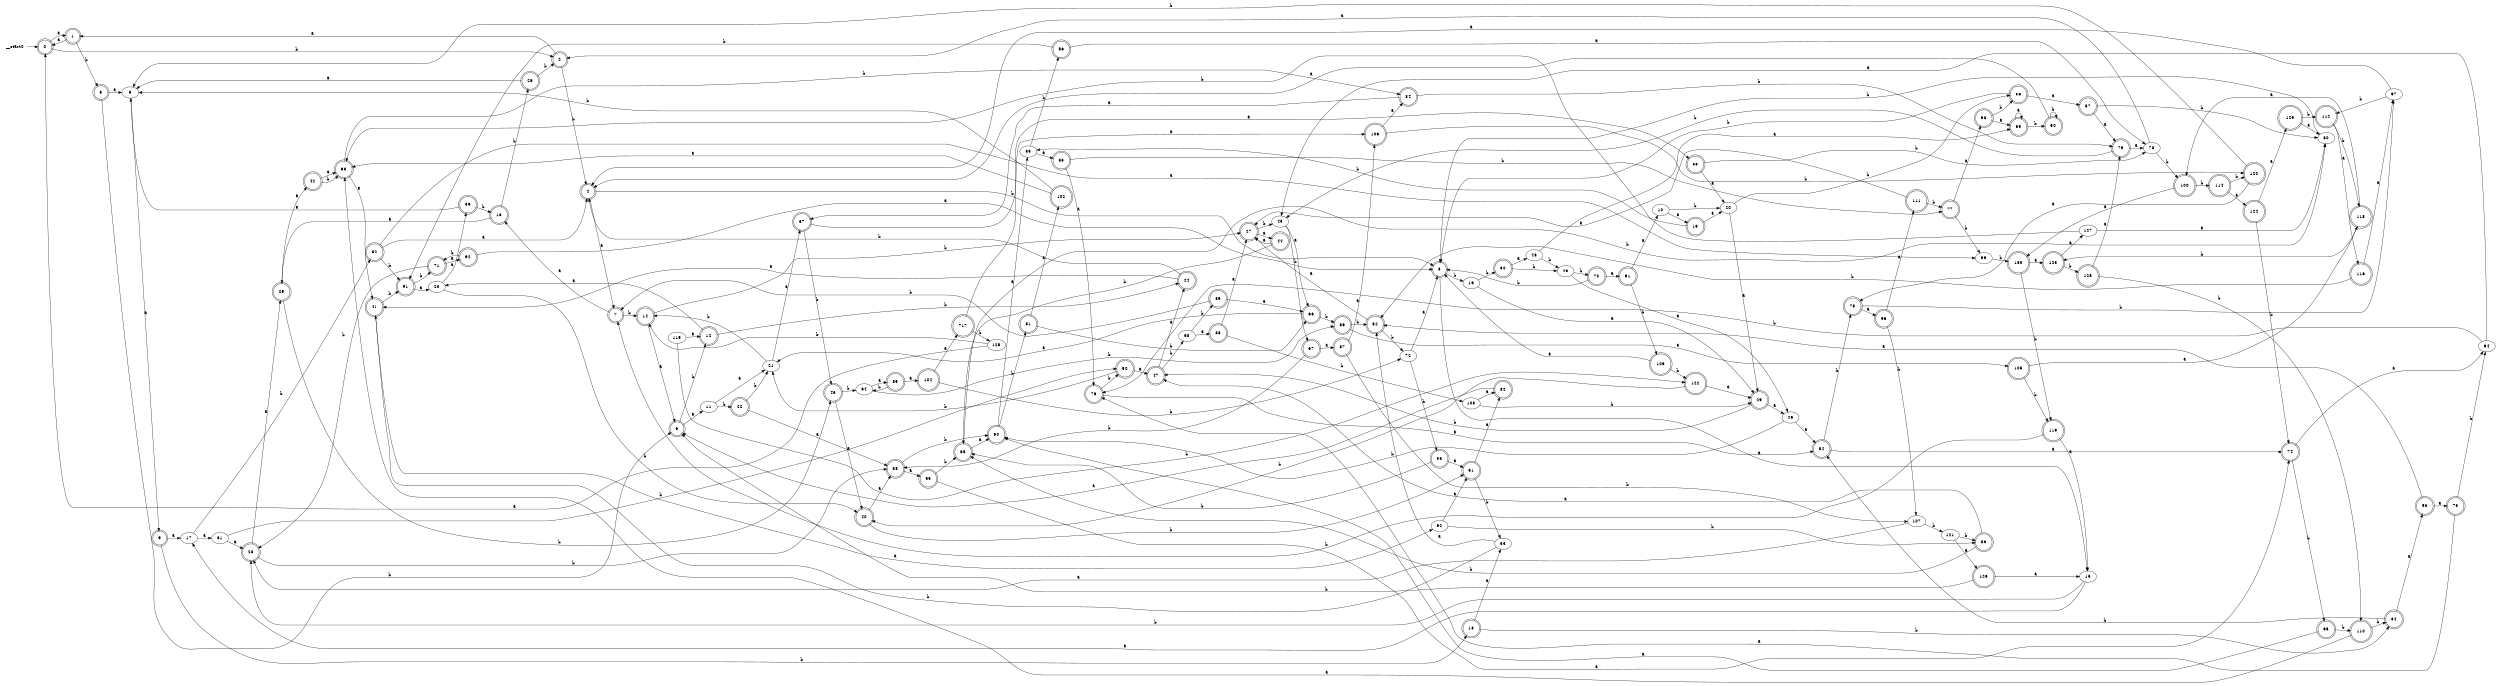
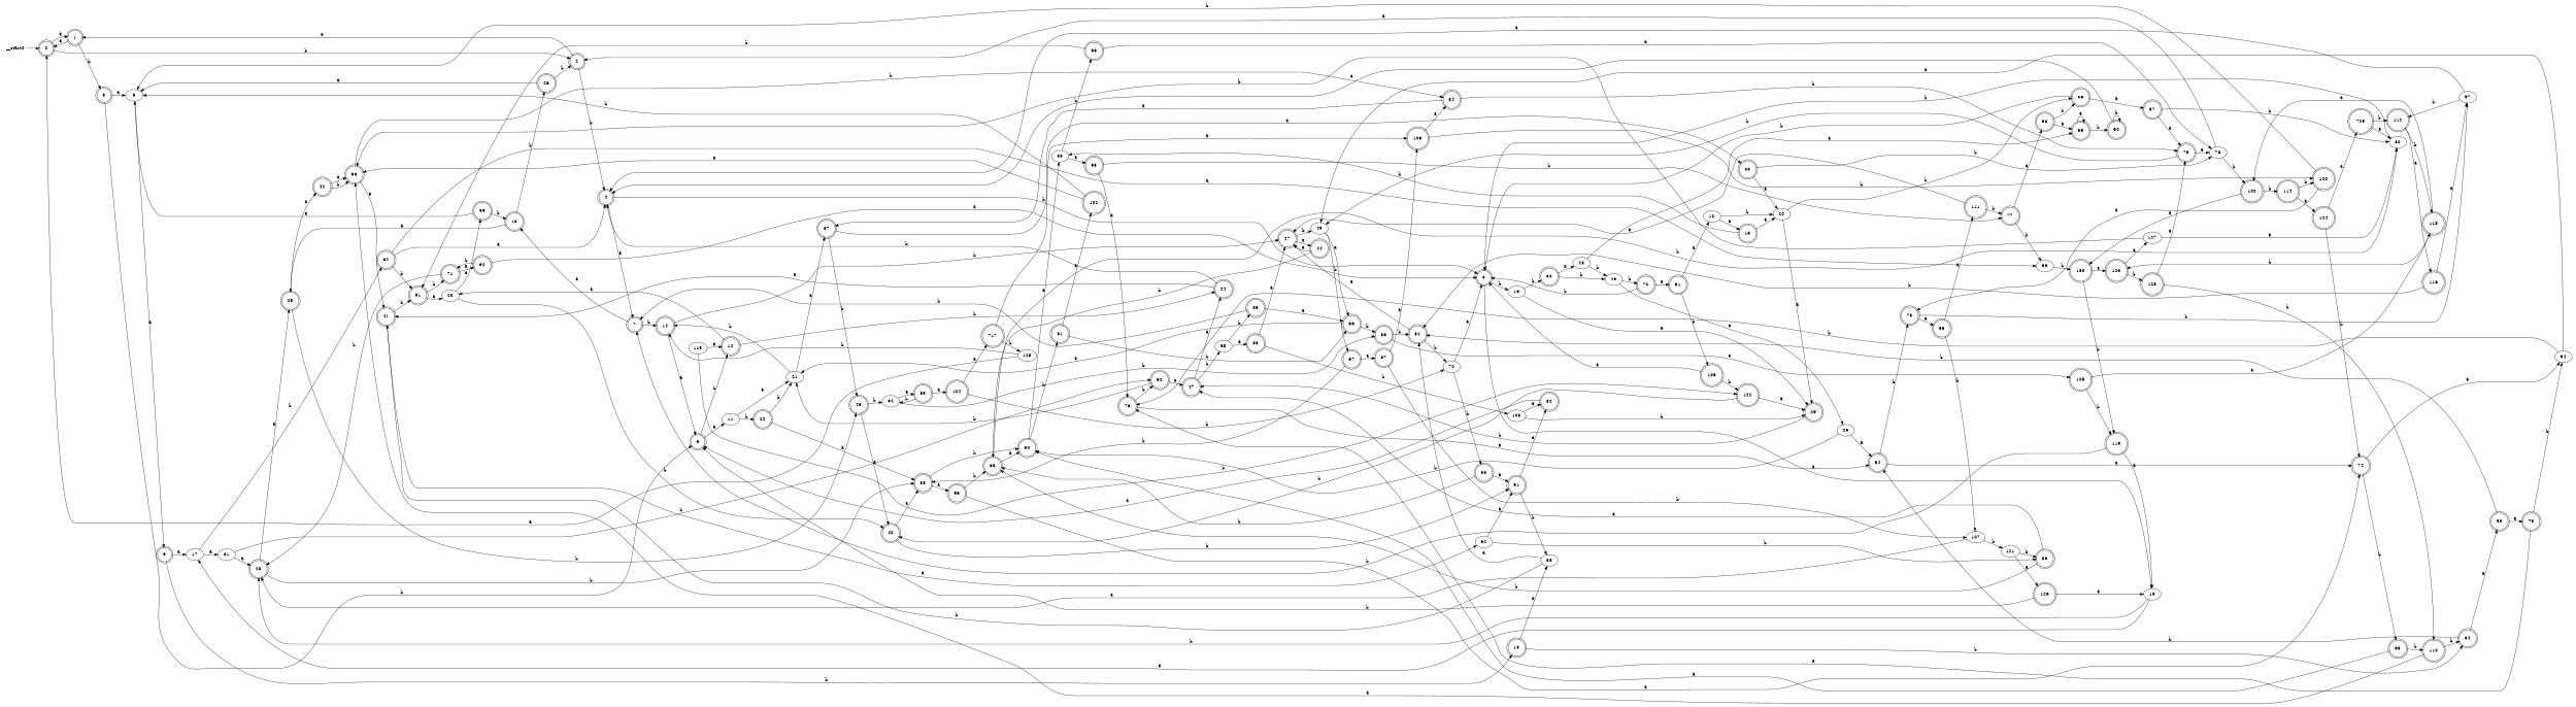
  digraph {
    rankdir=LR
    node [shape=doublecircle]
    __start0 [shape=none]
    0
    1
    2
    3
    4
    5 [shape=""]
    6
    7
    8
    9
    11 [shape=""]
    12
    13
    14
    15 [shape=""]
    16 [shape=""]
    17 [shape=""]
    18
    10 [shape=""]
    19
    20 [shape=""]
    21 [shape=""]
    22
    23 [shape=""]
    24
    25
    26
    27
    28
    29
    30
    31 [shape=""]
    32
    33 [shape=""]
    34
    35 [shape=""]
    36
    37
    38
    39
    40
    41
    42
    43
    44
    45 [shape=""]
    46 [shape=""]
    47
    48 [shape=""]
    49 [shape=""]
    50
    51
    99 [shape=""]
    52
    53
    54
    55
    56
    57
    58
    59
    60
    61
    62 [shape=""]
    63
    64 [shape=""]
    65
    66
    67
    68 [shape=""]
    69
    70
    71
    72 [shape=""]
    73
    74
    75
    76
    77
    78 [shape=""]
    79
    80 [shape=""]
    81
    82
    83
    84
    85
    86
    87
    88
    89
    90
    91
    92
    93
    94 [shape=""]
    95
    96
    97 [shape=""]
    98
    100
    102
    104
    105
    106
    107 [shape=""]
    108 [shape=""]
    109
    110
    111
    112
    n113 [label=183]
    114
    n115 [label=717]
    118
    119
    120
    121 [shape=""]
    122
    116
    123
    124
    115 [shape=""]
    125 [shape=""]
    126
    127 [shape=""]
    128
-   129
+   129 [label=729]
    __start0 -> 0
    0 -> 1 [label=a]
    0 -> 2 [label=b]
    1 -> 0 [label=a]
    1 -> 3 [label=b]
    2 -> 1 [label=a]
    2 -> 4 [label=b]
    3 -> 5 [label=a]
    3 -> 6 [label=b]
    4 -> 7 [label=a]
    4 -> 8 [label=b]
    5 -> 9 [label=a]
    6 -> 11 [label=a]
    6 -> 12 [label=b]
    7 -> 13 [label=a]
    7 -> 14 [label=b]
    8 -> 15 [label=a]
    8 -> 16 [label=b]
    9 -> 17 [label=a]
    9 -> 18 [label=b]
    11 -> 21 [label=a]
    11 -> 22 [label=b]
    12 -> 23 [label=a]
    12 -> 24 [label=b]
    13 -> 25 [label=a]
    13 -> 26 [label=b]
    14 -> 6 [label=a]
    14 -> 27 [label=b]
    15 -> 17 [label=a]
    15 -> 28 [label=b]
    16 -> 29 [label=a]
    16 -> 30 [label=b]
    17 -> 31 [label=a]
    17 -> 32 [label=b]
    18 -> 33 [label=a]
    18 -> 34 [label=b]
    10 -> 19 [label=a]
    10 -> 20 [label=b]
    19 -> 20 [label=a]
    19 -> 35 [label=b]
    20 -> 29 [label=a]
    20 -> 36 [label=b]
    21 -> 14 [label=b]
    21 -> 37 [label=a]
    22 -> 21 [label=b]
    22 -> 38 [label=a]
    23 -> 39 [label=a]
    23 -> 40 [label=b]
    24 -> 4 [label=b]
    24 -> 41 [label=a]
    25 -> 42 [label=a]
    25 -> 43 [label=b]
    26 -> 2 [label=b]
    26 -> 5 [label=a]
    27 -> 44 [label=a]
    27 -> 45 [label=b]
    28 -> 25 [label=a]
    28 -> 38 [label=b]
-   29 -> 46 [label=a]
    29 -> 47 [label=b]
    30 -> 48 [label=a]
    30 -> 49 [label=b]
    31 -> 28 [label=a]
    31 -> 50 [label=b]
    32 -> 4 [label=a]
    32 -> 51 [label=b]
    32 -> 99 [label=a]
    33 -> 41 [label=b]
    33 -> 52 [label=a]
    34 -> 53 [label=a]
    34 -> 54 [label=b]
    35 -> 55 [label=a]
    35 -> 56 [label=b]
    36 -> 8 [label=b]
    36 -> 57 [label=a]
    37 -> 43 [label=b]
    37 -> 58 [label=a]
    38 -> 59 [label=a]
    38 -> 60 [label=b]
    39 -> 5 [label=a]
    39 -> 13 [label=b]
    40 -> 38 [label=a]
    40 -> 61 [label=b]
    41 -> 51 [label=b]
    41 -> 62 [label=a]
    42 -> 63 [label=a]
    42 -> 63 [label=b]
    43 -> 40 [label=a]
    43 -> 64 [label=b]
    44 -> 27 [label=a]
    44 -> 65 [label=b]
    45 -> 66 [label=a]
    45 -> 67 [label=b]
    46 -> 54 [label=a]
    46 -> 60 [label=b]
    47 -> 24 [label=a]
    47 -> 68 [label=b]
    48 -> 49 [label=b]
    48 -> 69 [label=a]
    49 -> 46 [label=a]
    49 -> 70 [label=b]
    50 -> 21 [label=b]
    50 -> 47 [label=a]
    51 -> 23 [label=a]
    51 -> 71 [label=b]
    99 -> n113 [label=b]
    52 -> 27 [label=a]
    52 -> 72 [label=b]
-   53 -> 52 [label=a]
+   53 -> 52 [label=b]
    53 -> 73 [label=a]
    54 -> 74 [label=a]
    54 -> 75 [label=b]
    55 -> 76 [label=a]
    55 -> 77 [label=b]
    56 -> 51 [label=b]
    56 -> 78 [label=a]
    57 -> 79 [label=a]
    57 -> 80 [label=b]
    58 -> 20 [label=a]
    58 -> 78 [label=b]
    59 -> 65 [label=b]
    59 -> 74 [label=a]
    60 -> 35 [label=a]
    60 -> 81 [label=b]
    61 -> 33 [label=b]
    61 -> 82 [label=a]
    62 -> 61 [label=a]
    62 -> 83 [label=b]
    63 -> 41 [label=a]
    63 -> 84 [label=b]
    64 -> 85 [label=a]
    64 -> 86 [label=b]
    65 -> 60 [label=a]
    65 -> 80 [label=b]
    66 -> 21 [label=a]
    66 -> 86 [label=b]
    67 -> 38 [label=b]
    67 -> 87 [label=a]
    68 -> 88 [label=a]
    68 -> 89 [label=b]
    69 -> 69 [label=a]
    69 -> 90 [label=b]
    70 -> 8 [label=b]
    70 -> 91 [label=a]
    71 -> 28 [label=b]
    71 -> 92 [label=a]
    72 -> 8 [label=a]
    72 -> 93 [label=b]
    73 -> 76 [label=a]
    73 -> 94 [label=b]
    74 -> 94 [label=a]
    74 -> 95 [label=b]
    75 -> 96 [label=a]
    75 -> 97 [label=b]
    76 -> 50 [label=b]
    76 -> 54 [label=a]
    77 -> 99 [label=b]
    77 -> 98 [label=a]
    78 -> 2 [label=a]
    78 -> 100 [label=b]
    79 -> 45 [label=b]
    79 -> 78 [label=a]
    80 -> 8 [label=b]
    81 -> 66 [label=b]
    81 -> 102 [label=a]
    82 -> 6 [label=a]
    83 -> 47 [label=a]
    83 -> 65 [label=b]
    84 -> 37 [label=a]
    84 -> 79 [label=b]
    85 -> 64 [label=b]
    85 -> 104 [label=a]
    86 -> 52 [label=b]
    86 -> 105 [label=a]
    87 -> 106 [label=a]
    87 -> 107 [label=b]
    88 -> 27 [label=a]
    88 -> 108 [label=b]
    89 -> 7 [label=b]
    89 -> 66 [label=a]
    90 -> 4 [label=a]
    90 -> 90 [label=b]
    91 -> 10 [label=a]
    91 -> 109 [label=b]
    92 -> 8 [label=a]
    92 -> 71 [label=b]
    93 -> 61 [label=a]
    93 -> 65 [label=b]
    94 -> 45 [label=a]
    94 -> 76 [label=b]
    95 -> 60 [label=a]
    95 -> 110 [label=b]
    96 -> 107 [label=b]
    96 -> 111 [label=a]
    97 -> 4 [label=a]
    97 -> 112 [label=b]
    98 -> 36 [label=b]
    98 -> 69 [label=a]
    100 -> n113 [label=a]
    100 -> 114 [label=b]
    102 -> 5 [label=b]
    102 -> 63 [label=a]
    104 -> 72 [label=b]
    104 -> n115 [label=a]
    105 -> 118 [label=a]
    105 -> 119 [label=b]
    106 -> 84 [label=a]
    106 -> 120 [label=b]
    107 -> 28 [label=a]
    107 -> 121 [label=b]
    108 -> 29 [label=b]
    108 -> 82 [label=a]
    109 -> 8 [label=a]
    109 -> 122 [label=b]
    110 -> 34 [label=b]
    110 -> 63 [label=a]
    111 -> 27 [label=a]
    111 -> 77 [label=b]
    112 -> 118 [label=b]
    112 -> 116 [label=a]
    n113 -> 119 [label=b]
    n113 -> 123 [label=a]
    114 -> 120 [label=b]
    114 -> 124 [label=a]
    n115 -> 106 [label=a]
    n115 -> 125 [label=b]
    118 -> 100 [label=a]
    118 -> 123 [label=b]
    119 -> 7 [label=b]
    119 -> 15 [label=a]
    120 -> 5 [label=b]
    120 -> 75 [label=a]
    121 -> 83 [label=b]
    121 -> 126 [label=a]
    122 -> 29 [label=a]
    122 -> 40 [label=b]
    116 -> 52 [label=b]
    116 -> 97 [label=a]
    123 -> 127 [label=a]
    123 -> 128 [label=b]
    124 -> 74 [label=b]
    124 -> 129 [label=a]
    115 -> 12 [label=a]
    115 -> 122 [label=b]
    125 -> 0 [label=a]
    125 -> 14 [label=b]
    126 -> 6 [label=b]
    126 -> 15 [label=a]
    127 -> 63 [label=b]
    127 -> 80 [label=a]
    128 -> 79 [label=a]
    128 -> 110 [label=b]
    129 -> 80 [label=a]
    129 -> 112 [label=b]
  }
